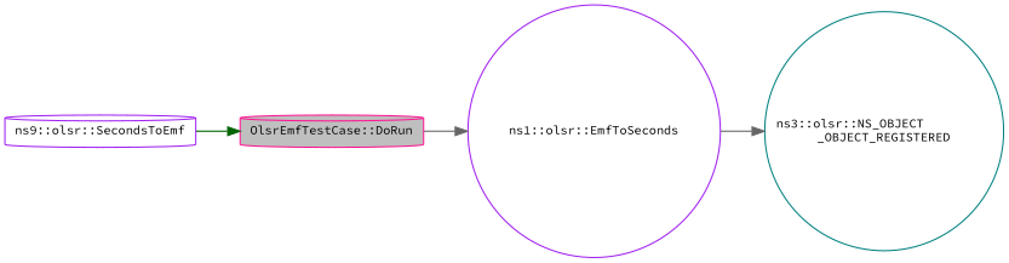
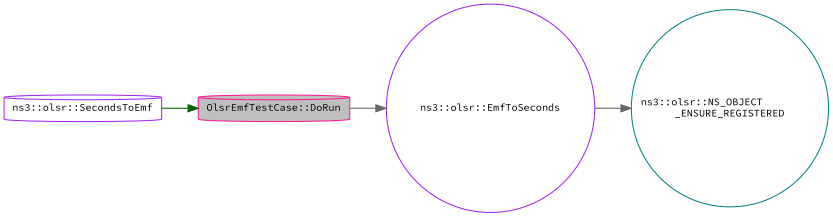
  digraph {
    fontname="Source Code Pro"
    rankdir=LR
    node [color=purple fillcolor=white fontname="Source Code Pro" fontsize=10 shape=cylinder style=filled]
    edge [color=gray40 fontname="Source Code Pro" fontsize=10 labelfontname=Helvetica labelfontsize=10 style=solid]
    n1 [color=deeppink fillcolor=grey75 fontcolor=black height=0.2 label="OlsrEmfTestCase::DoRun" width=0.4]
-   n2 [height=0.2 label="ns1::olsr::EmfToSeconds" shape=circle width=0.4]
-   n3 [height=0.2 label="ns9::olsr::SecondsToEmf" width=0.4]
-   n4 [color=teal height=0.2 label="ns3::olsr::NS_OBJECT\l_OBJECT_REGISTERED" shape=circle width=0.4]
+   n2 [height=0.2 label="ns3::olsr::EmfToSeconds" shape=circle width=0.4]
+   n3 [height=0.2 label="ns3::olsr::SecondsToEmf" width=0.4]
+   n4 [color=teal height=0.2 label="ns3::olsr::NS_OBJECT\l_ENSURE_REGISTERED" shape=circle width=0.4]
    n1 -> n2
    n2 -> n4
    n3 -> n1 [color=darkgreen]
  }
